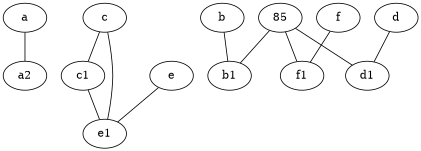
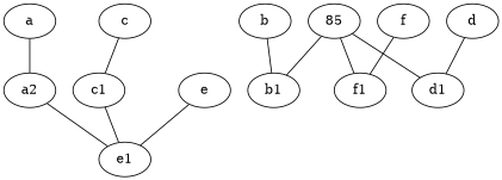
  graph {
    node [labelfontsize=50]
    c1
    e1
    n3 [label=a2]
    b
    b1
    85
    f1
    d1
    a
    c
    e
    d
    f
    c1 -- e1
-   c -- e1
+   n3 -- e1
    b -- b1
    85 -- b1
    85 -- f1
    85 -- d1
    a -- n3
    c -- c1
    e -- e1
    d -- d1
    f -- f1
  }
